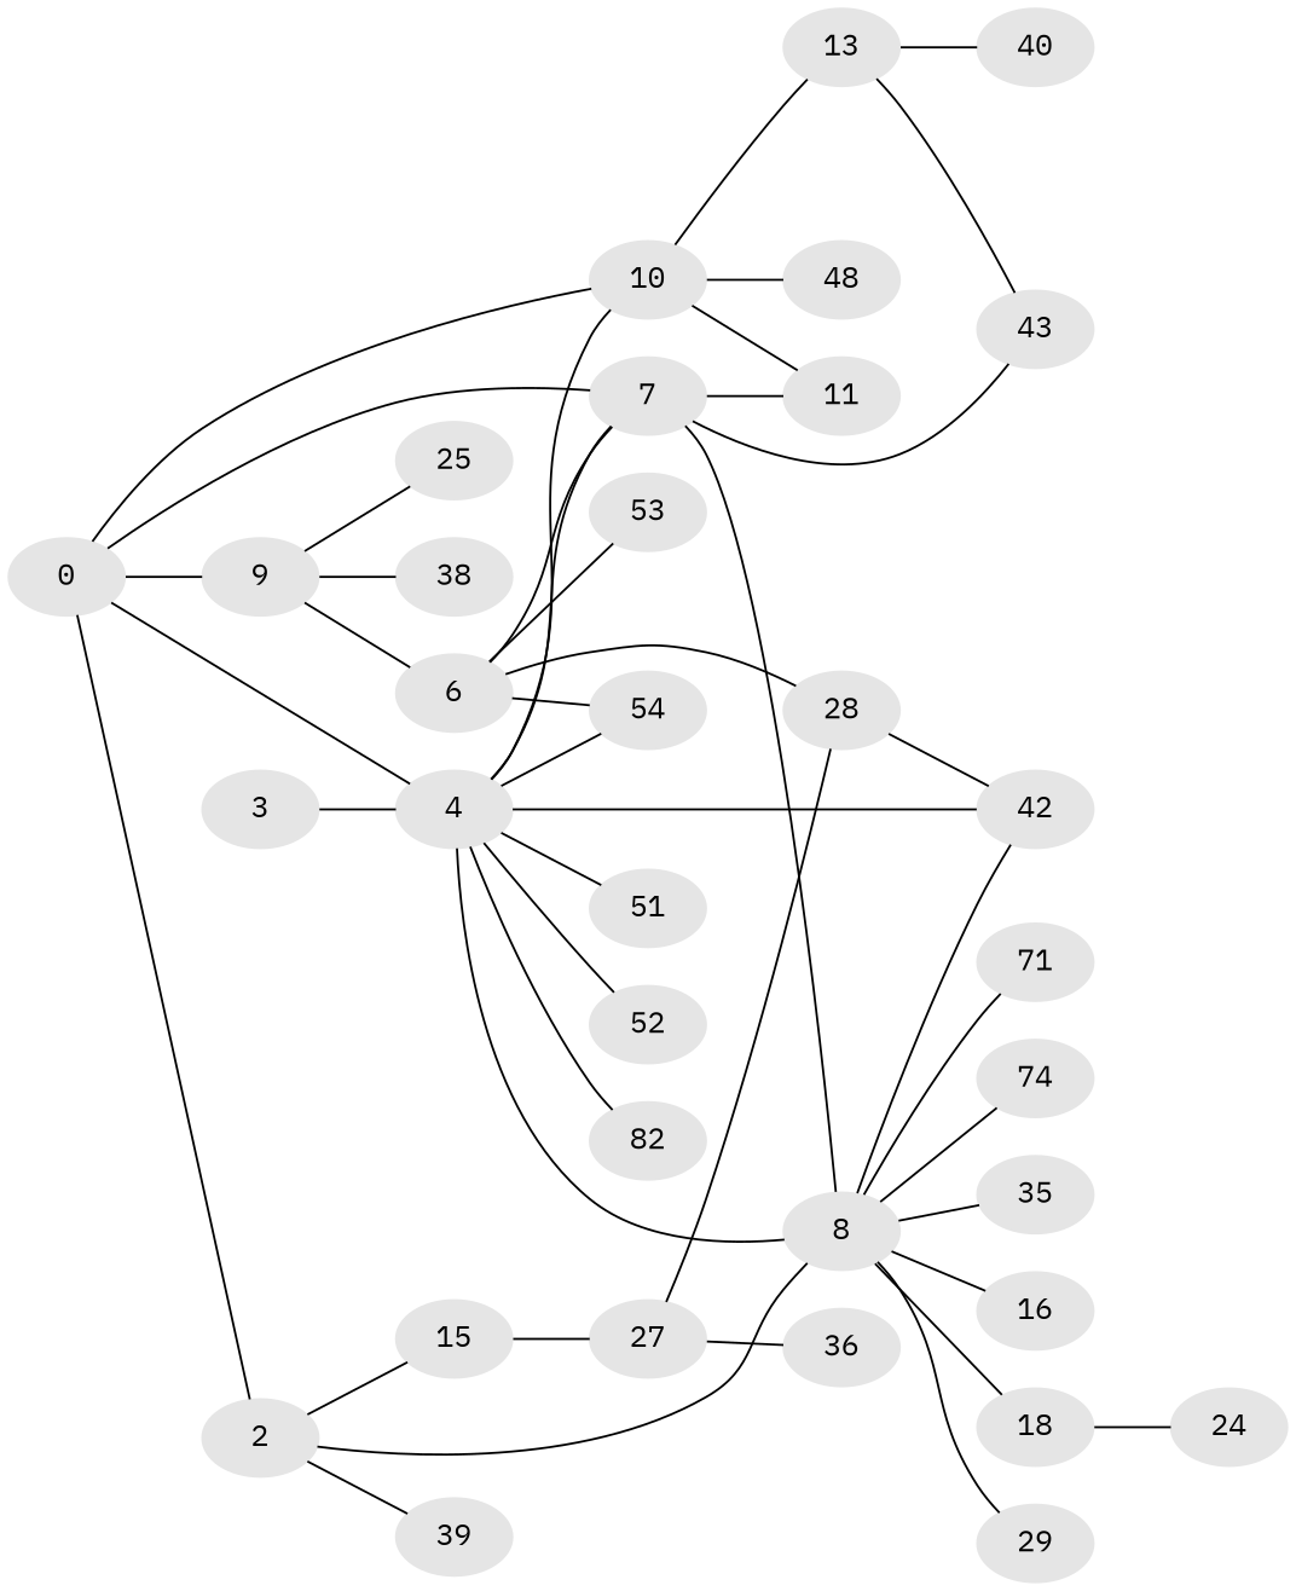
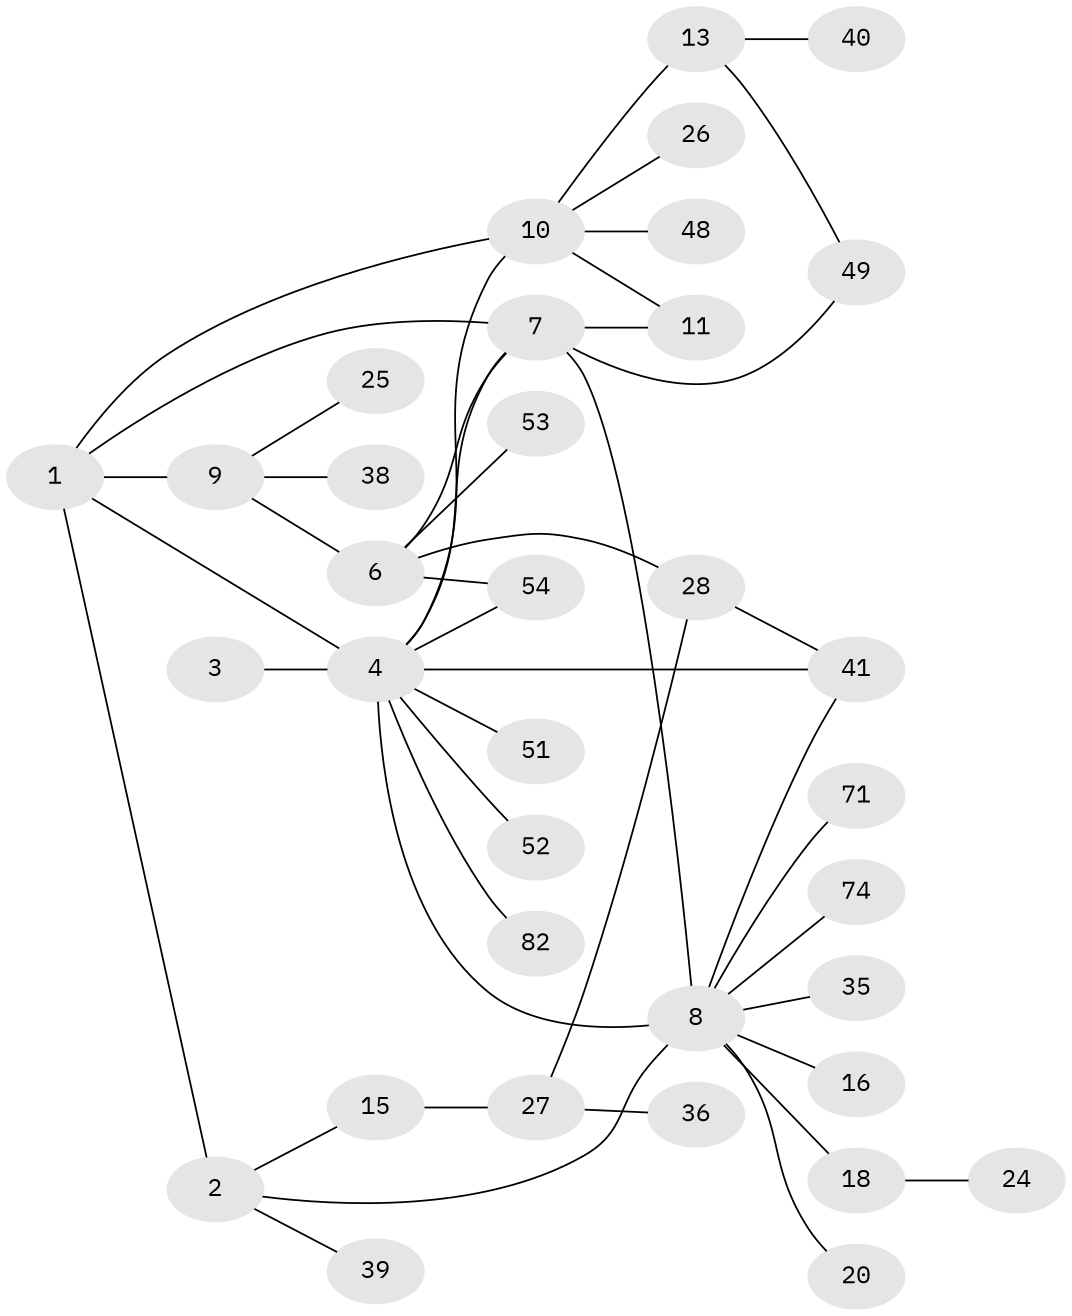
  graph {
    fontname="IBM Plex Mono"
    rankdir=LR
    node [color=gray90 fontname="IBM Plex Mono" style=filled]
    edge [fontname="IBM Plex Mono"]
-   1 [super="+9" label=0]
+   1 [super="+9"]
    2 [super="+41"]
    4 [super="+21"]
    n4 [label=9 super="+29"]
    7 [super="+33"]
    10 [super="+19"]
    8 [super="+17"]
    15 [super="+30"]
    39 [super="+50"]
    n10 [label=82 super="+37"]
    n11 [label=54]
-   42 [super="+45"]
+   42 [super="+45" label=41]
    51
    52
    6 [super="+22"]
    25 [super="+44"]
    38
    11
-   49 [label=43]
+   49
    13 [super="+32"]
+   26
    48
    16
    18 [super="+43"]
-   20 [label=29]
+   20
    n26 [label=71]
    n27 [label=74]
    35 [super="+47"]
    27 [super="+46"]
    3
    n31 [label=53]
    28
    24
    40
    36
    1 -- 2
    1 -- 4
    1 -- n4 [weight=2]
    1 -- 7
    1 -- 10
    2 -- 8 [weight=2]
    2 -- 15
    2 -- 39
    4 -- 7
    4 -- 10
    4 -- 8
    4 -- n10
    4 -- n11
    4 -- 42
    4 -- 51
    4 -- 52
    n4 -- 6
    n4 -- 25
    n4 -- 38
    7 -- 8
    7 -- 11
    7 -- 49
    10 -- 11
    10 -- 13
+   10 -- 26
    10 -- 48
    8 -- 42
    8 -- 16
    8 -- 18
    8 -- 20
    8 -- n26
    8 -- n27
    8 -- 35
    15 -- 27
    6 -- 7
    6 -- n11
    6 -- n31
    6 -- 28
    13 -- 49
    13 -- 40
    18 -- 24
    27 -- 28
    27 -- 36
    3 -- 4
    28 -- 42
  }
